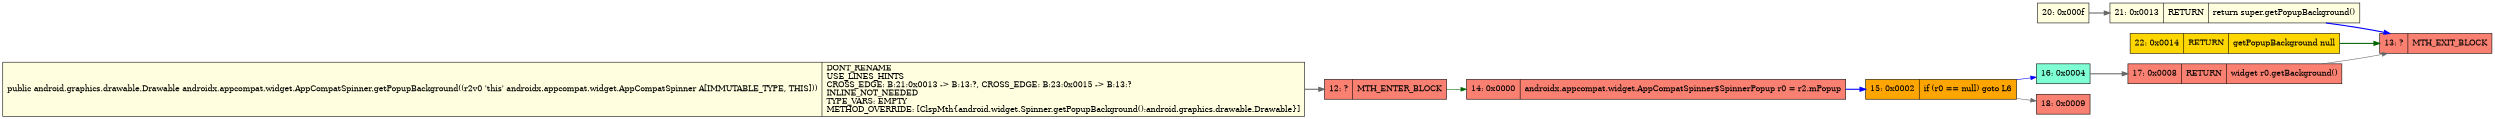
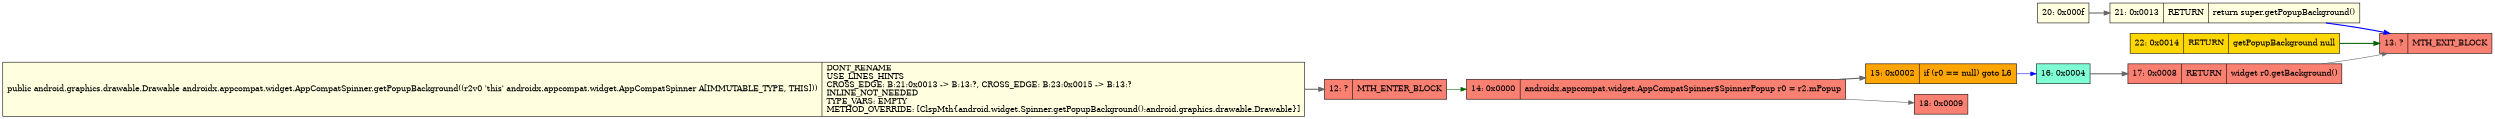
  digraph {
    rankdir=LR
    node [fillcolor=salmon shape=record style=filled]
    edge [color=gray40 style=bold]
    n1 [label="{12\:\ ?|MTH_ENTER_BLOCK\l}"]
    n2 [label="{14\:\ 0x0000|androidx.appcompat.widget.AppCompatSpinner$SpinnerPopup r0 = r2.mPopup\l}"]
    n3 [fillcolor=orange label="{15\:\ 0x0002|if (r0 == null) goto L6\l}"]
    n4 [fillcolor=aquamarine label="{16\:\ 0x0004}"]
    n5 [label="{18\:\ 0x0009}"]
    n6 [label="{17\:\ 0x0008|RETURN\l|widget r0.getBackground()\l}"]
    n7 [label="{13\:\ ?|MTH_EXIT_BLOCK\l}"]
    n8 [fillcolor=lightyellow label="{20\:\ 0x000f}"]
    n9 [fillcolor=lightyellow label="{21\:\ 0x0013|RETURN\l|return super.getPopupBackground()\l}"]
    n10 [fillcolor=gold label="{22\:\ 0x0014|RETURN\l|getPopupBackground null\l}"]
    n11 [fillcolor=lightyellow label="{public android.graphics.drawable.Drawable androidx.appcompat.widget.AppCompatSpinner.getPopupBackground((r2v0 'this' androidx.appcompat.widget.AppCompatSpinner A[IMMUTABLE_TYPE, THIS]))  | DONT_RENAME\lUSE_LINES_HINTS\lCROSS_EDGE: B:21:0x0013 \-\> B:13:?, CROSS_EDGE: B:23:0x0015 \-\> B:13:?\lINLINE_NOT_NEEDED\lTYPE_VARS: EMPTY\lMETHOD_OVERRIDE: [ClspMth\{android.widget.Spinner.getPopupBackground():android.graphics.drawable.Drawable\}]\l}"]
    n1 -> n2 [color=darkgreen style=solid]
-   n2 -> n3 [color=blue]
+   n2 -> n3
    n3 -> n4 [color=blue style=solid]
-   n3 -> n5 [style=solid]
+   n2 -> n5 [style=solid]
    n4 -> n6
    n6 -> n7 [style=solid]
    n8 -> n9
    n9 -> n7 [color=blue]
    n10 -> n7 [color=darkgreen]
    n11 -> n1
  }
